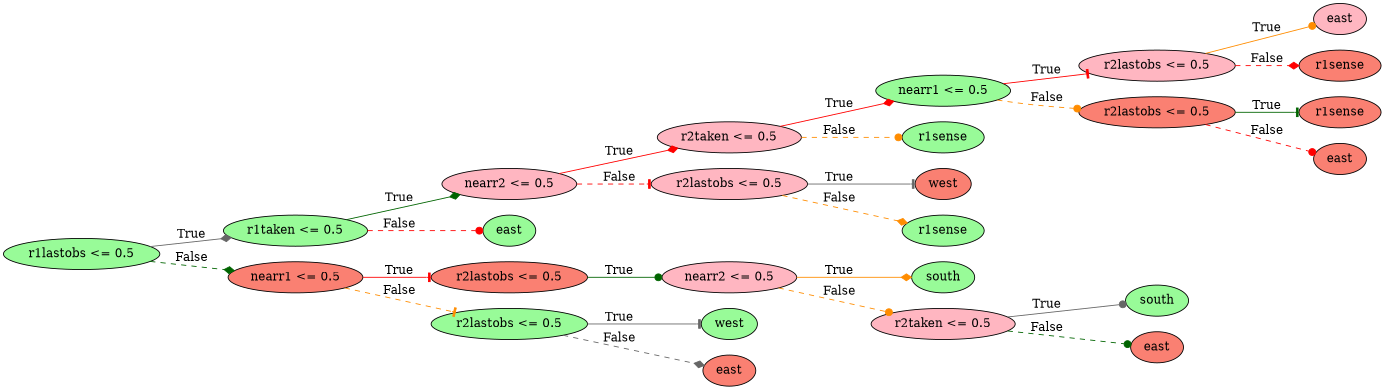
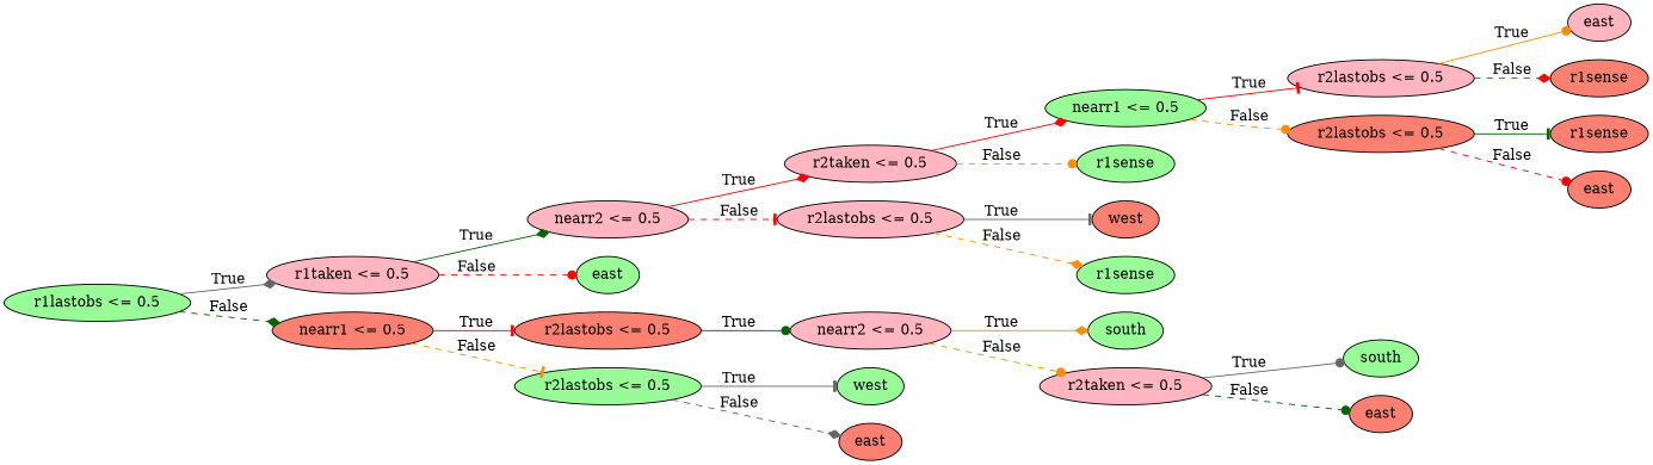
  digraph {
    rankdir=LR
    node [fillcolor=palegreen style=filled]
    edge [arrowhead=diamond color=red]
    n1 [label="r1lastobs <= 0.5"]
-   n2 [label="r1taken <= 0.5"]
+   n2 [fillcolor=lightpink label="r1taken <= 0.5"]
    n3 [fillcolor=salmon label="nearr1 <= 0.5"]
    n4 [fillcolor=lightpink label="nearr2 <= 0.5"]
    n5 [label=east]
    n6 [fillcolor=salmon label="r2lastobs <= 0.5"]
    n7 [label="r2lastobs <= 0.5"]
    n8 [fillcolor=lightpink label="r2taken <= 0.5"]
    n9 [fillcolor=lightpink label="r2lastobs <= 0.5"]
    n10 [label="nearr1 <= 0.5"]
    n11 [label=r1sense]
    n12 [fillcolor=salmon label=west]
    n13 [label=r1sense]
    n14 [fillcolor=lightpink label="r2lastobs <= 0.5"]
    n15 [fillcolor=salmon label="r2lastobs <= 0.5"]
    n16 [fillcolor=lightpink label=east]
    n17 [fillcolor=salmon label=r1sense]
    n18 [fillcolor=salmon label=r1sense]
    n19 [fillcolor=salmon label=east]
    n20 [fillcolor=lightpink label="nearr2 <= 0.5"]
    n21 [label=west]
    n22 [fillcolor=salmon label=east]
    n23 [label=south]
    n24 [fillcolor=lightpink label="r2taken <= 0.5"]
    n25 [label=south]
    n26 [fillcolor=salmon label=east]
    n1 -> n2 [color=gray40 label=True]
    n1 -> n3 [color=darkgreen label=False style=dashed]
    n2 -> n4 [color=darkgreen label=True]
    n2 -> n5 [arrowhead=dot label=False style=dashed]
    n3 -> n6 [arrowhead=tee label=True]
    n3 -> n7 [arrowhead=tee color=darkorange label=False style=dashed]
    n4 -> n8 [label=True]
    n4 -> n9 [arrowhead=tee label=False style=dashed]
    n6 -> n20 [arrowhead=dot color=darkgreen label=True]
    n7 -> n21 [arrowhead=tee color=gray40 label=True]
    n7 -> n22 [color=gray40 label=False style=dashed]
    n8 -> n10 [label=True]
    n8 -> n11 [arrowhead=dot color=darkorange label=False style=dashed]
    n9 -> n12 [arrowhead=tee color=gray40 label=True]
    n9 -> n13 [color=darkorange label=False style=dashed]
    n10 -> n14 [arrowhead=tee label=True]
    n10 -> n15 [arrowhead=dot color=darkorange label=False style=dashed]
    n14 -> n16 [arrowhead=dot color=darkorange label=True]
    n14 -> n17 [label=False style=dashed]
    n15 -> n18 [arrowhead=tee color=darkgreen label=True]
    n15 -> n19 [arrowhead=dot label=False style=dashed]
    n20 -> n23 [color=darkorange label=True]
    n20 -> n24 [arrowhead=dot color=darkorange label=False style=dashed]
    n24 -> n25 [arrowhead=dot color=gray40 label=True]
    n24 -> n26 [arrowhead=dot color=darkgreen label=False style=dashed]
  }
